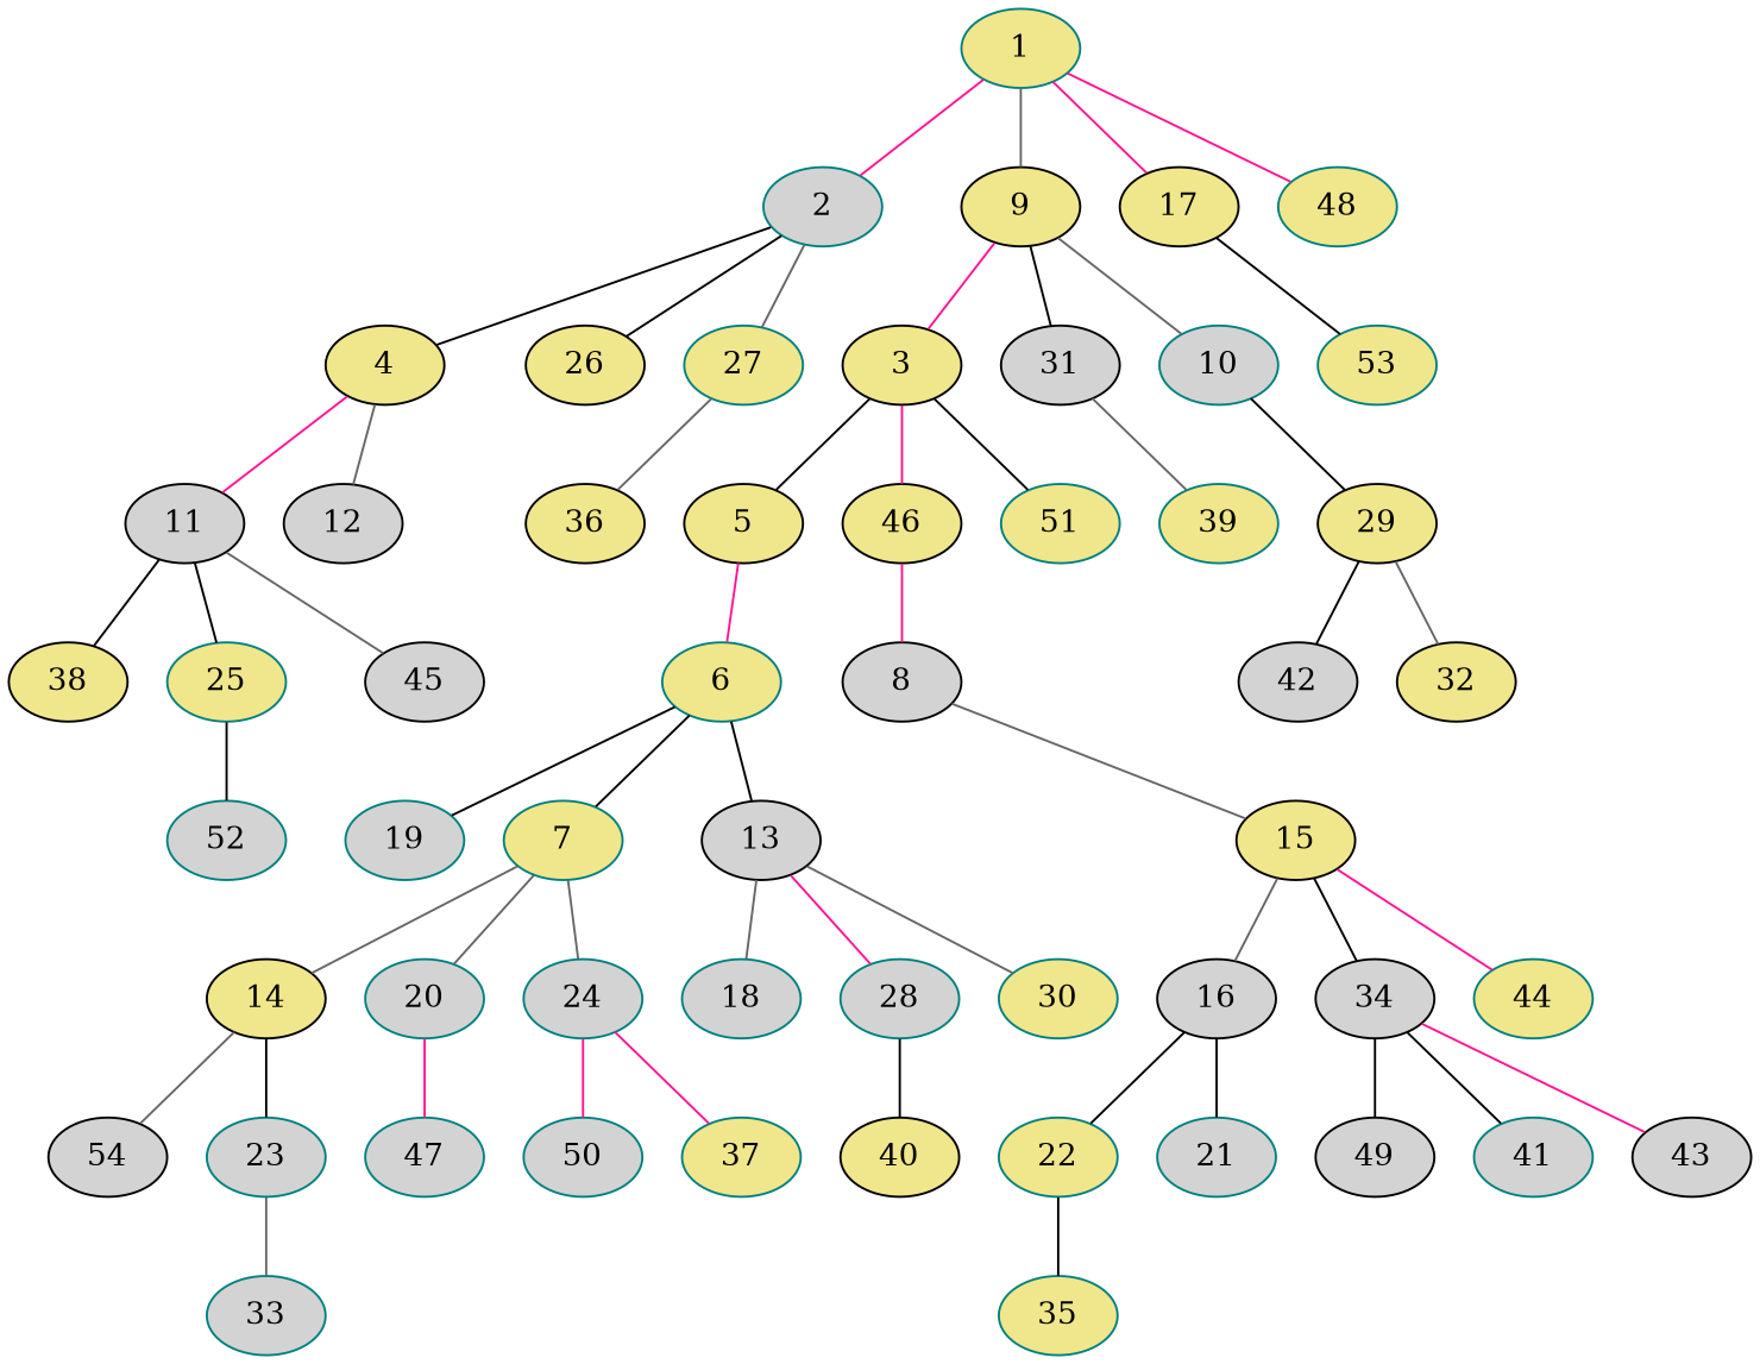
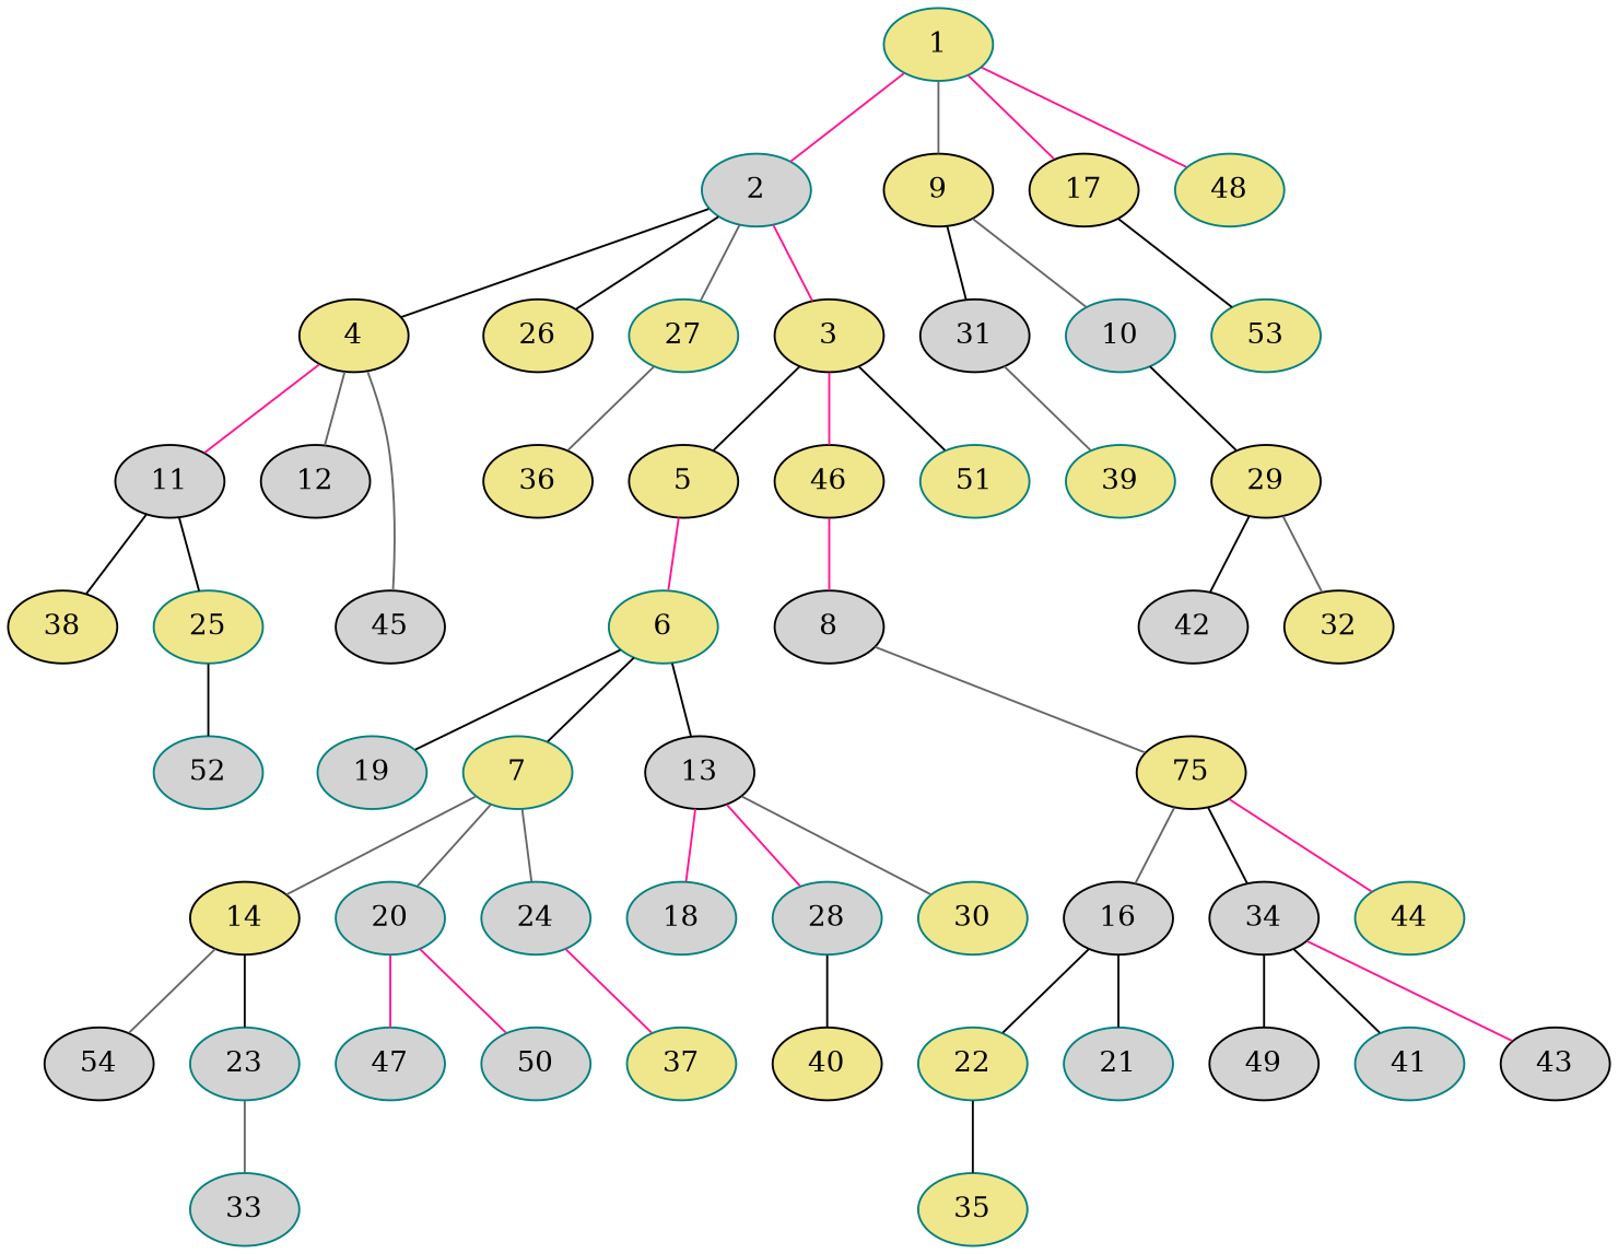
  graph {
    node [color=teal fillcolor=khaki style=filled]
    edge [color=black weight=1.0]
    2 [fillcolor=lightgrey]
    1
    9 [color=black]
    17 [color=black]
    48
    3 [color=black]
    4 [color=black]
    26 [color=black]
    27
    10 [fillcolor=lightgrey]
    31 [color=black fillcolor=lightgrey]
    53
    5 [color=black]
    46 [color=black]
    51
    11 [color=black fillcolor=lightgrey]
    12 [color=black fillcolor=lightgrey]
    36 [color=black]
    6
    8 [color=black fillcolor=lightgrey]
    25
    38 [color=black]
    45 [color=black fillcolor=lightgrey]
    7
    13 [color=black fillcolor=lightgrey]
    19 [fillcolor=lightgrey]
    14 [color=black]
    20 [fillcolor=lightgrey]
    24 [fillcolor=lightgrey]
-   15 [color=black]
+   15 [color=black label=75]
    18 [fillcolor=lightgrey]
    28 [fillcolor=lightgrey]
    30
    23 [fillcolor=lightgrey]
    54 [color=black fillcolor=lightgrey]
    47 [fillcolor=lightgrey]
    37
    50 [fillcolor=lightgrey]
    16 [color=black fillcolor=lightgrey]
    34 [color=black fillcolor=lightgrey]
    44
    29 [color=black]
    39
    32 [color=black]
    42 [color=black fillcolor=lightgrey]
    52 [fillcolor=lightgrey]
    40 [color=black]
    33 [fillcolor=lightgrey]
    21 [fillcolor=lightgrey]
    22
    41 [fillcolor=lightgrey]
    43 [color=black fillcolor=lightgrey]
    49 [color=black fillcolor=lightgrey]
    35
-   9 -- 3 [color=deeppink]
+   2 -- 3 [color=deeppink]
    2 -- 4
    2 -- 26
    2 -- 27 [color=gray40]
    1 -- 2 [color=deeppink weight=2.0]
    1 -- 9 [color=gray40]
    1 -- 17 [color=deeppink]
    1 -- 48 [color=deeppink]
    9 -- 10 [color=gray40]
    9 -- 31
    17 -- 53
    3 -- 5
    3 -- 46 [color=deeppink]
    3 -- 51
    4 -- 11 [color=deeppink]
    4 -- 12 [color=gray40]
    27 -- 36 [color=gray40]
    10 -- 29
    31 -- 39 [color=gray40]
    5 -- 6 [color=deeppink]
    46 -- 8 [color=deeppink weight=2.0]
    11 -- 25
    11 -- 38
-   11 -- 45 [color=gray40]
+   4 -- 45 [color=gray40]
    6 -- 7
    6 -- 13
    6 -- 19
    8 -- 15 [color=gray40]
    25 -- 52
    7 -- 14 [color=gray40]
    7 -- 20 [color=gray40 weight=2.0]
    7 -- 24 [color=gray40]
-   13 -- 18 [color=gray40]
+   13 -- 18 [color=deeppink]
    13 -- 28 [color=deeppink]
    13 -- 30 [color=gray40]
    14 -- 23
    14 -- 54 [color=gray40]
    20 -- 47 [color=deeppink]
    24 -- 37 [color=deeppink]
-   24 -- 50 [color=deeppink]
+   20 -- 50 [color=deeppink]
    15 -- 16 [color=gray40]
    15 -- 34
    15 -- 44 [color=deeppink]
    28 -- 40
    23 -- 33 [color=gray40]
    16 -- 21
    16 -- 22
    34 -- 41
    34 -- 43 [color=deeppink]
    34 -- 49
    29 -- 32 [color=gray40]
    29 -- 42
    22 -- 35
  }
